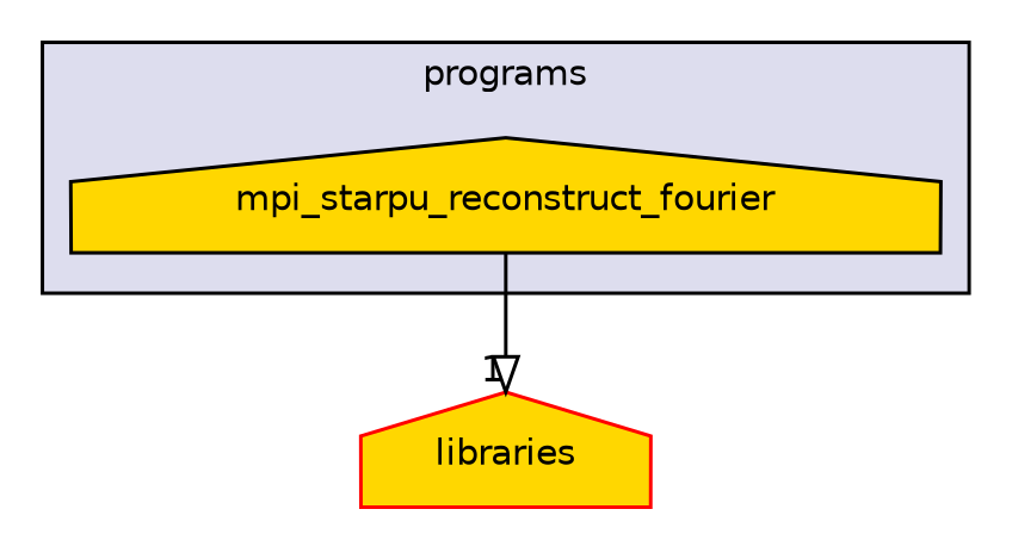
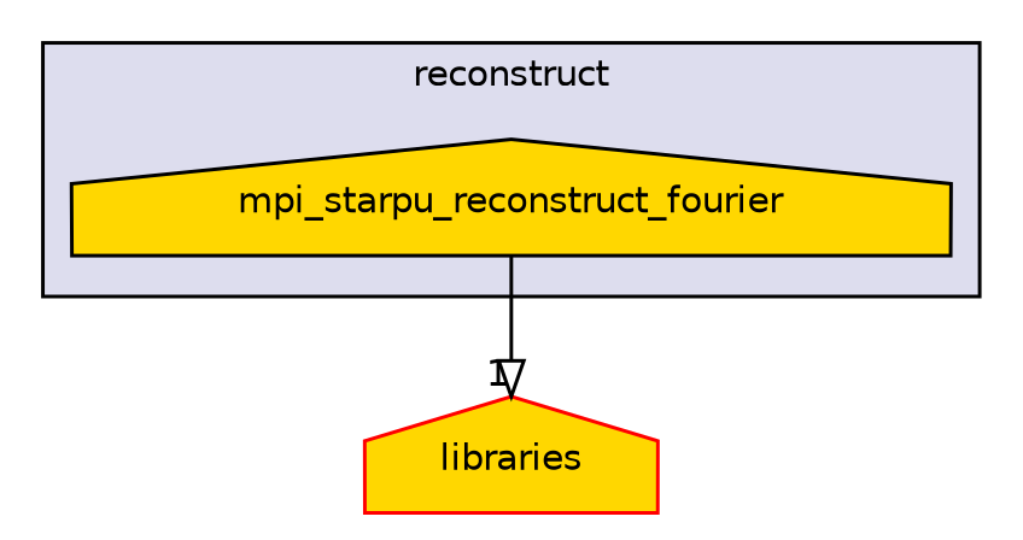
  digraph {
    compound=true
    node [fillcolor=gold fontname=Helvetica fontsize=10 shape=house style=filled]
    n1 [label=mpi_starpu_reconstruct_fourier pencolor=black]
    n2 [color=red label=libraries]
    subgraph cluster_1 {
      bgcolor="#ddddee"
      fontname=Helvetica
      fontsize=10
-     label=programs
+     label=reconstruct
      pencolor=black
      n1
    }
    n1 -> n2 [headlabel=1 labeldistance=1.5 labelfontname=Helvetica labelfontsize=10 arrowhead=onormal]
  }
